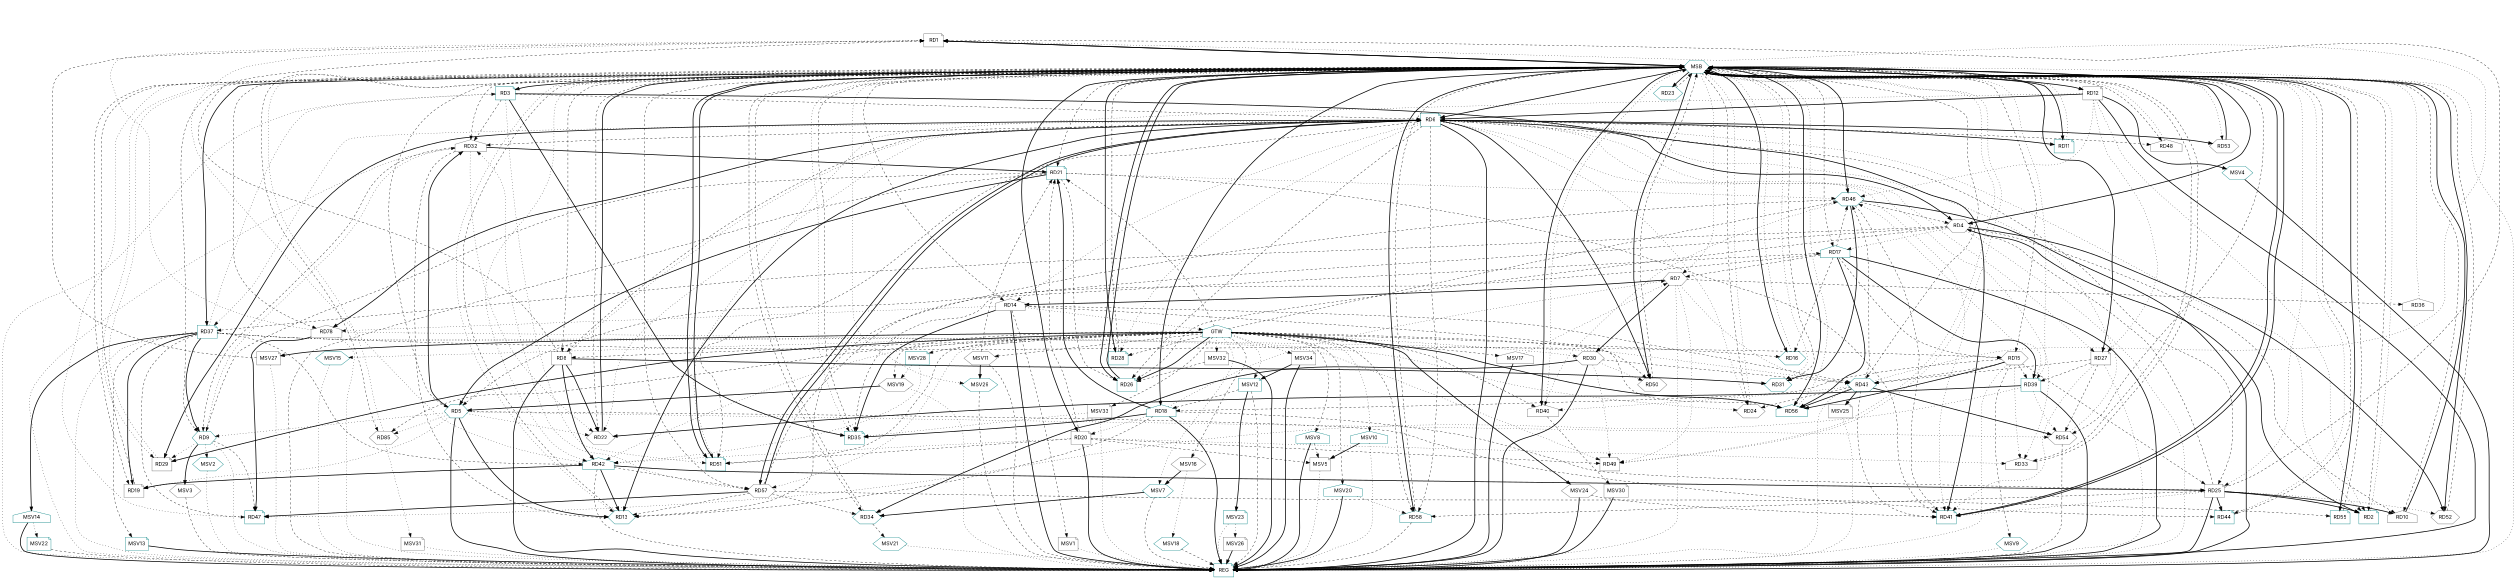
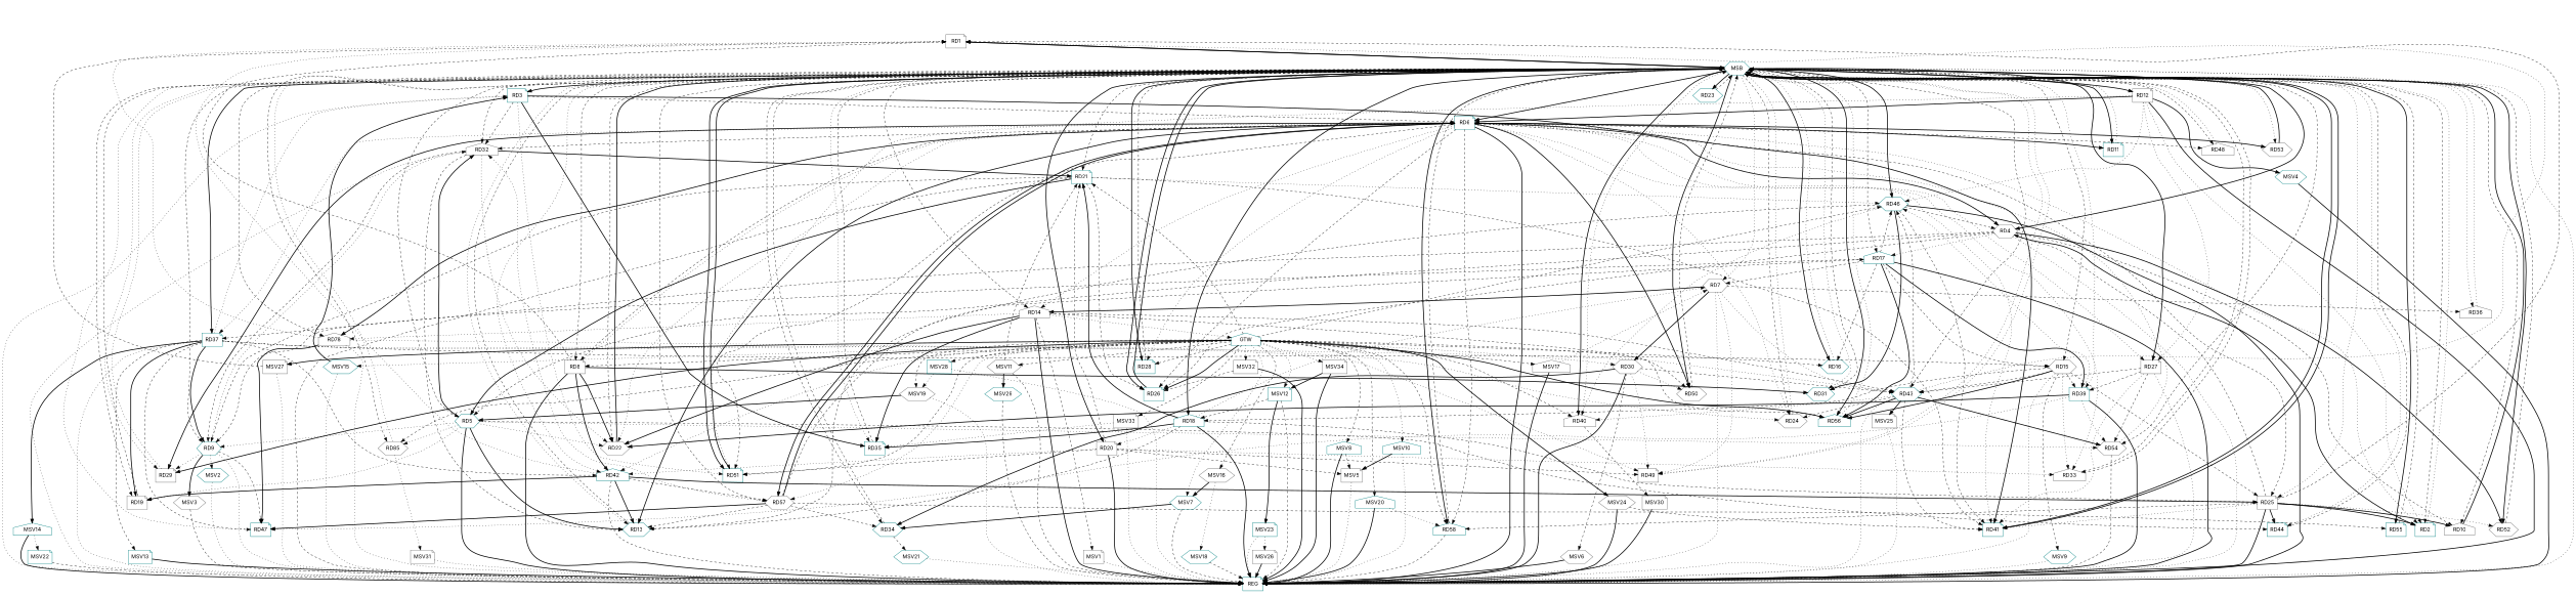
  strict digraph {
    fontname=Inter
    node [color=teal fontname=Inter shape=note]
    edge [fontname=Inter style=dashed]
    n1 [color=gray40 label=RD1]
    n2 [label=MSB shape=hexagon]
    n3 [label=RD2]
    n4 [label=RD3]
    n5 [label=RD6]
    n6 [color=gray40 label=RD32 shape=house]
    n7 [label=RD35]
    n8 [label=RD41]
    n9 [label=RD51]
    n10 [label=REG]
    n11 [color=gray40 label=RD4 shape=hexagon]
    n12 [label=RD5 shape=hexagon]
    n13 [color=gray40 label=RD10 shape=house]
    n14 [label=RD17 shape=house]
    n15 [label=RD26]
    n16 [label=RD37]
    n17 [color=gray40 label=RD52 shape=hexagon]
    n18 [label=RD9 shape=hexagon]
    n19 [label=RD13 shape=hexagon]
    n20 [color=gray40 label=RD19]
    n21 [color=gray40 label=RD22 shape=hexagon]
    n22 [label=RD44]
    n23 [color=gray40 label=RD85 shape=hexagon]
    n24 [color=gray40 label=RD54 shape=hexagon]
    n25 [color=gray40 label=RD8]
    n26 [label=RD11]
    n27 [color=gray40 label=RD14 shape=house]
    n28 [label=RD16 shape=hexagon]
    n29 [color=gray40 label=RD24 shape=hexagon]
    n30 [color=gray40 label=RD25]
    n31 [color=gray40 label=RD27]
    n32 [label=RD28]
    n33 [color=gray40 label=RD29]
    n34 [color=gray40 label=RD33 shape=house]
    n35 [color=gray40 label=RD78 shape=house]
    n36 [color=gray40 label=RD48 shape=house]
    n37 [color=gray40 label=RD50 shape=hexagon]
    n38 [color=gray40 label=RD53 shape=hexagon]
    n39 [color=gray40 label=RD57 shape=hexagon]
    n40 [label=RD58 shape=house]
    n41 [color=gray40 label=RD7 shape=hexagon]
    n42 [color=gray40 label=RD36 shape=house]
    n43 [label=RD43 shape=hexagon]
    n44 [color=gray40 label=RD49]
    n45 [label=RD31 shape=hexagon]
    n46 [label=RD42 shape=house]
    n47 [color=gray40 label=RD12]
    n48 [label=RD46 shape=hexagon]
    n49 [label=RD56 shape=house]
    n50 [color=gray40 label=RD15 shape=hexagon]
    n51 [label=RD18 shape=house]
    n52 [label=RD39]
    n53 [color=gray40 label=RD20]
    n54 [label=RD21]
    n55 [label=RD23 shape=hexagon]
    n56 [label=RD34 shape=hexagon]
    n57 [color=gray40 label=RD40 shape=house]
    n58 [label=RD55]
    n59 [label=RD47]
    n60 [label=MSV13]
    n61 [label=MSV14 shape=house]
    n62 [color=gray40 label=MSV3 shape=hexagon]
    n63 [label=MSV2 shape=hexagon]
    n64 [color=gray40 label=MSV31]
    n65 [color=gray40 label=MSV1]
    n66 [label=GTW shape=house]
    n67 [color=gray40 label=RD30 shape=hexagon]
+   n68 [color=gray40 label=MSV6 shape=hexagon]
    n69 [color=gray40 label=MSV25]
    n70 [label=MSV4 shape=hexagon]
    n71 [label=MSV9 shape=hexagon]
    n72 [color=gray40 label=MSV5]
    n73 [label=MSV21 shape=hexagon]
    n74 [label=MSV22]
    n75 [color=gray40 label=MSV30]
    n76 [label=MSV7 shape=hexagon]
    n77 [label=MSV8 shape=house]
    n78 [label=MSV10 shape=house]
    n79 [color=gray40 label=MSV11 shape=hexagon]
    n80 [label=MSV12]
    n81 [label=MSV15 shape=hexagon]
    n82 [color=gray40 label=MSV16 shape=hexagon]
    n83 [color=gray40 label=MSV17 shape=house]
    n84 [color=gray40 label=MSV19 shape=hexagon]
    n85 [label=MSV20 shape=house]
    n86 [color=gray40 label=MSV24 shape=hexagon]
    n87 [color=gray40 label=MSV27]
    n88 [label=MSV28]
    n89 [color=gray40 label=MSV32]
    n90 [color=gray40 label=MSV33]
    n91 [color=gray40 label=MSV34]
    n92 [label=MSV29 shape=hexagon]
    n93 [label=MSV23]
    n94 [label=MSV18 shape=hexagon]
    n95 [color=gray40 label=MSV26]
    n1 -> n2 [style=bold]
    n2 -> n1 [style=bold]
    n2 -> n3
    n2 -> n4 [style=bold]
    n2 -> n5 [style=bold]
    n2 -> n6
    n2 -> n7 [style=dotted]
    n2 -> n8 [style=bold]
    n2 -> n9 [style=bold]
    n2 -> n10 [style=dotted]
    n2 -> n11 [style=bold]
    n2 -> n12
    n2 -> n13
    n2 -> n14
    n2 -> n15 [style=bold]
    n2 -> n16 [style=bold]
    n2 -> n17 [style=bold]
    n2 -> n18
    n2 -> n19 [style=dotted]
    n2 -> n20
    n2 -> n21
    n2 -> n22 [style=dotted]
    n2 -> n23
    n2 -> n24
    n2 -> n25
    n2 -> n26 [style=bold]
    n2 -> n27
    n2 -> n28 [style=bold]
    n2 -> n29
    n2 -> n30 [style=dotted]
    n2 -> n31 [style=bold]
    n2 -> n32 [style=bold]
    n2 -> n33 [style=dotted]
    n2 -> n34
    n2 -> n35
    n2 -> n36
    n2 -> n37 [style=bold]
    n2 -> n38 [style=dotted]
    n2 -> n39
    n2 -> n40 [style=bold]
    n2 -> n41 [style=dotted]
-   n2 -> n92 [style=dotted]
+   n2 -> n42 [style=dotted]
    n2 -> n43
    n2 -> n44 [style=dotted]
    n2 -> n45 [style=dotted]
    n2 -> n46 [style=dotted]
    n2 -> n47 [style=bold]
    n2 -> n48 [style=bold]
    n2 -> n49 [style=bold]
    n2 -> n50
    n2 -> n51 [style=bold]
    n2 -> n52 [style=dotted]
    n2 -> n53 [style=bold]
    n2 -> n54
    n2 -> n55 [style=bold]
    n2 -> n56
    n2 -> n57 [style=bold]
    n2 -> n58 [style=bold]
    n3 -> n2 [style=dotted]
    n4 -> n5
    n4 -> n6
    n4 -> n7 [style=bold]
    n4 -> n8 [style=bold]
    n4 -> n9 [style=dotted]
    n4 -> n10 [style=dotted]
    n5 -> n3 [style=dotted]
    n5 -> n6
    n5 -> n8 [style=dotted]
    n5 -> n9
    n5 -> n10 [style=bold]
    n5 -> n11 [style=bold]
    n5 -> n15
    n5 -> n16 [style=dotted]
    n5 -> n19 [style=bold]
    n5 -> n21 [style=dotted]
    n5 -> n25
    n5 -> n26 [style=bold]
    n5 -> n27 [style=dotted]
    n5 -> n29 [style=dotted]
    n5 -> n30
    n5 -> n31 [style=dotted]
    n5 -> n32 [style=dotted]
    n5 -> n33 [style=bold]
    n5 -> n34 [style=dotted]
    n5 -> n35 [style=bold]
    n5 -> n36
    n5 -> n37 [style=bold]
    n5 -> n38 [style=bold]
    n5 -> n39 [style=bold]
    n5 -> n40
    n6 -> n10 [style=dotted]
    n6 -> n18
    n6 -> n19
    n6 -> n21 [style=dotted]
    n6 -> n54 [style=bold]
    n7 -> n2
    n8 -> n2 [style=bold]
    n9 -> n2 [style=bold]
    n11 -> n3 [style=bold]
    n11 -> n10 [style=dotted]
    n11 -> n12
    n11 -> n13
    n11 -> n14 [style=dotted]
    n11 -> n15
    n11 -> n16
    n11 -> n17 [style=bold]
    n12 -> n6 [style=bold]
    n12 -> n10 [style=bold]
    n12 -> n18 [style=dotted]
    n12 -> n19 [style=bold]
    n12 -> n20 [style=dotted]
    n12 -> n21 [style=dotted]
    n12 -> n22
    n12 -> n23 [style=dotted]
    n12 -> n24 [style=dotted]
    n13 -> n2 [style=bold]
-   n14 -> n7
+   n14 -> n18
    n14 -> n10 [style=bold]
    n14 -> n28
    n14 -> n41
    n14 -> n48
    n14 -> n49 [style=bold]
    n14 -> n50
    n14 -> n52 [style=bold]
    n15 -> n2 [style=bold]
    n16 -> n4 [style=dotted]
    n16 -> n10 [style=dotted]
    n16 -> n18 [style=bold]
    n16 -> n20 [style=bold]
    n16 -> n29 [style=dotted]
    n16 -> n44 [style=dotted]
    n16 -> n46
    n16 -> n50
    n16 -> n59
    n16 -> n60
    n16 -> n61 [style=bold]
    n17 -> n2
    n18 -> n6 [style=dotted]
    n18 -> n10 [style=dotted]
    n18 -> n33 [style=dotted]
    n18 -> n59
    n18 -> n62 [style=bold]
    n18 -> n63 [style=dotted]
    n19 -> n2
    n20 -> n2
    n21 -> n2 [style=bold]
    n22 -> n2
    n23 -> n2 [style=dotted]
    n23 -> n64 [style=dotted]
    n24 -> n5 [style=dotted]
    n24 -> n10
    n25 -> n1
    n25 -> n5 [style=dotted]
    n25 -> n10 [style=bold]
    n25 -> n21 [style=bold]
    n25 -> n45 [style=bold]
    n25 -> n46 [style=bold]
    n26 -> n2 [style=dotted]
    n27 -> n7 [style=bold]
    n27 -> n10 [style=bold]
+   n27 -> n21 [style=bold]
    n27 -> n35 [style=dotted]
    n27 -> n43
    n27 -> n49
    n27 -> n65
    n27 -> n66 [style=dotted]
    n28 -> n2 [style=dotted]
    n29 -> n2 [style=dotted]
    n30 -> n1
    n30 -> n3 [style=bold]
    n30 -> n8 [style=dotted]
    n30 -> n10 [style=bold]
    n30 -> n11
    n30 -> n13 [style=bold]
    n30 -> n17 [style=dotted]
    n30 -> n22 [style=bold]
    n30 -> n40
    n31 -> n8 [style=dotted]
    n31 -> n10 [style=dotted]
    n31 -> n24
    n31 -> n43
    n31 -> n52
    n32 -> n2
    n33 -> n2 [style=dotted]
    n34 -> n2
    n35 -> n1 [style=dotted]
    n35 -> n10 [style=dotted]
    n35 -> n43 [style=dotted]
    n35 -> n59 [style=bold]
    n36 -> n2 [style=dotted]
    n37 -> n2
    n38 -> n2 [style=bold]
    n39 -> n5 [style=bold]
    n39 -> n6 [style=dotted]
    n39 -> n14
    n39 -> n19
    n39 -> n56
    n39 -> n58
    n39 -> n59 [style=bold]
    n40 -> n2
    n40 -> n10
    n41 -> n10 [style=dotted]
    n41 -> n27 [style=bold]
    n41 -> n42
    n41 -> n43 [style=dotted]
    n41 -> n44 [style=dotted]
    n41 -> n67 [style=bold]
    n42 -> n2 [style=dotted]
    n43 -> n1 [style=dotted]
    n43 -> n8
    n43 -> n10 [style=dotted]
    n43 -> n24 [style=bold]
    n43 -> n29
    n43 -> n48
    n43 -> n49 [style=bold]
    n43 -> n57 [style=dotted]
    n43 -> n69 [style=bold]
    n44 -> n2 [style=dotted]
    n45 -> n2
    n46 -> n1 [style=dotted]
    n46 -> n10
    n46 -> n19 [style=bold]
    n46 -> n20 [style=bold]
    n46 -> n30 [style=bold]
    n46 -> n39
    n47 -> n3 [style=dotted]
    n47 -> n5 [style=bold]
    n47 -> n9 [style=dotted]
    n47 -> n10 [style=bold]
    n47 -> n31 [style=dotted]
    n47 -> n48 [style=dotted]
    n47 -> n70 [style=bold]
    n48 -> n8
    n48 -> n10 [style=bold]
    n48 -> n11
    n48 -> n19
    n48 -> n45 [style=bold]
    n48 -> n57 [style=dotted]
    n49 -> n2 [style=dotted]
    n50 -> n10 [style=dotted]
    n50 -> n30
    n50 -> n34 [style=dotted]
    n50 -> n43
    n50 -> n49 [style=bold]
    n50 -> n51
    n50 -> n52
    n50 -> n71
    n51 -> n7 [style=bold]
    n51 -> n10 [style=bold]
    n51 -> n19
    n51 -> n30
    n51 -> n41 [style=dotted]
    n51 -> n53 [style=dotted]
    n51 -> n54 [style=bold]
    n52 -> n10 [style=bold]
    n52 -> n21 [style=bold]
    n52 -> n24 [style=dotted]
    n52 -> n48 [style=dotted]
    n52 -> n59 [style=dotted]
    n53 -> n9
    n53 -> n10 [style=bold]
    n53 -> n34 [style=dotted]
    n53 -> n44
    n53 -> n46 [style=dotted]
    n53 -> n54
    n53 -> n72
    n54 -> n8
    n54 -> n10
    n54 -> n12 [style=bold]
    n54 -> n15
    n54 -> n18
    n54 -> n48 [style=dotted]
    n55 -> n2
    n56 -> n2
    n56 -> n73
    n57 -> n2 [style=dotted]
    n57 -> n75
    n58 -> n2
    n59 -> n2 [style=dotted]
    n60 -> n10 [style=bold]
    n61 -> n10 [style=bold]
    n61 -> n74 [style=dotted]
    n62 -> n10
    n63 -> n10 [style=dotted]
    n64 -> n10 [style=dotted]
    n65 -> n10 [style=dotted]
    n66 -> n9
    n66 -> n15 [style=bold]
    n66 -> n23
    n66 -> n25
    n66 -> n28
    n66 -> n32
    n66 -> n33 [style=bold]
    n66 -> n37
    n66 -> n39 [style=dotted]
    n66 -> n40
    n66 -> n46 [style=dotted]
    n66 -> n48
    n66 -> n49 [style=bold]
    n66 -> n54
    n66 -> n57
    n66 -> n67 [style=dotted]
    n66 -> n76 [style=dotted]
    n66 -> n77
    n66 -> n78 [style=dotted]
    n66 -> n79
    n66 -> n80 [style=dotted]
    n66 -> n81 [style=dotted]
    n66 -> n82
    n66 -> n83
    n66 -> n84
    n66 -> n85
    n66 -> n86 [style=bold]
    n66 -> n87 [style=bold]
    n66 -> n88
    n66 -> n89 [style=dotted]
    n66 -> n90
    n66 -> n91 [style=dotted]
    n67 -> n10 [style=bold]
    n67 -> n37 [style=dotted]
    n67 -> n43
    n67 -> n44 [style=dotted]
    n67 -> n56 [style=bold]
+   n67 -> n68
+   n68 -> n10 [style=bold]
    n69 -> n10 [style=dotted]
    n70 -> n10 [style=bold]
    n71 -> n10 [style=dotted]
    n72 -> n10 [style=dotted]
    n73 -> n10 [style=dotted]
    n74 -> n10
    n75 -> n10 [style=bold]
    n76 -> n10
    n76 -> n56 [style=bold]
    n77 -> n10 [style=bold]
    n77 -> n72
    n78 -> n10 [style=dotted]
    n78 -> n72 [style=bold]
    n79 -> n10
    n79 -> n54
    n79 -> n92 [style=bold]
    n80 -> n10
    n80 -> n51
    n80 -> n93 [style=bold]
+   n81 -> n4 [style=bold]
    n81 -> n10 [style=dotted]
    n82 -> n76 [style=bold]
    n82 -> n94 [style=dotted]
    n83 -> n10 [style=bold]
    n83 -> n41 [style=dotted]
    n84 -> n10 [style=dotted]
    n84 -> n12 [style=bold]
    n85 -> n10 [style=bold]
    n85 -> n40 [style=dotted]
    n86 -> n8
    n86 -> n10 [style=bold]
    n87 -> n1
    n87 -> n10 [style=dotted]
-   n88 -> n46 [style=dotted]
+   n88 -> n10 [style=dotted]
    n88 -> n84 [style=dotted]
    n89 -> n10 [style=bold]
    n89 -> n15
    n90 -> n7 [style=dotted]
    n90 -> n10 [style=dotted]
    n91 -> n10 [style=bold]
    n91 -> n80 [style=bold]
    n92 -> n10
    n93 -> n10 [style=dotted]
    n93 -> n95 [style=dotted]
    n94 -> n10
    n95 -> n10 [style=bold]
  }
